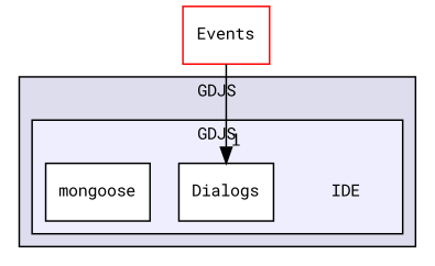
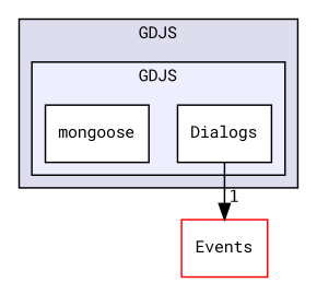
  digraph {
    compound=true
    fontname="Roboto Mono"
    node [fontname="Roboto Mono" fontsize=10 shape=box color=black fillcolor=white style=filled]
-   n1 [label=IDE shape=plaintext color="" fillcolor="" style=""]
    n2 [label=Dialogs]
    n3 [label=mongoose]
    n4 [color=red label=Events]
    subgraph cluster_1 {
      bgcolor="#ddddee"
      fontsize=10
      label=GDJS
      pencolor=black
      subgraph cluster_2 {
        bgcolor="#eeeeff"
        fontsize=10
        pencolor=black
-       n1
        n2
        n3
      }
    }
-   n4 -> n2 [headlabel=1 labeldistance=1.5 labelfontname=Helvetica labelfontsize=10 style=solid fontname="Roboto Mono"]
+   n2 -> n4 [headlabel=1 labeldistance=1.5 labelfontname=Helvetica labelfontsize=10 style=solid fontname="Roboto Mono"]
  }
